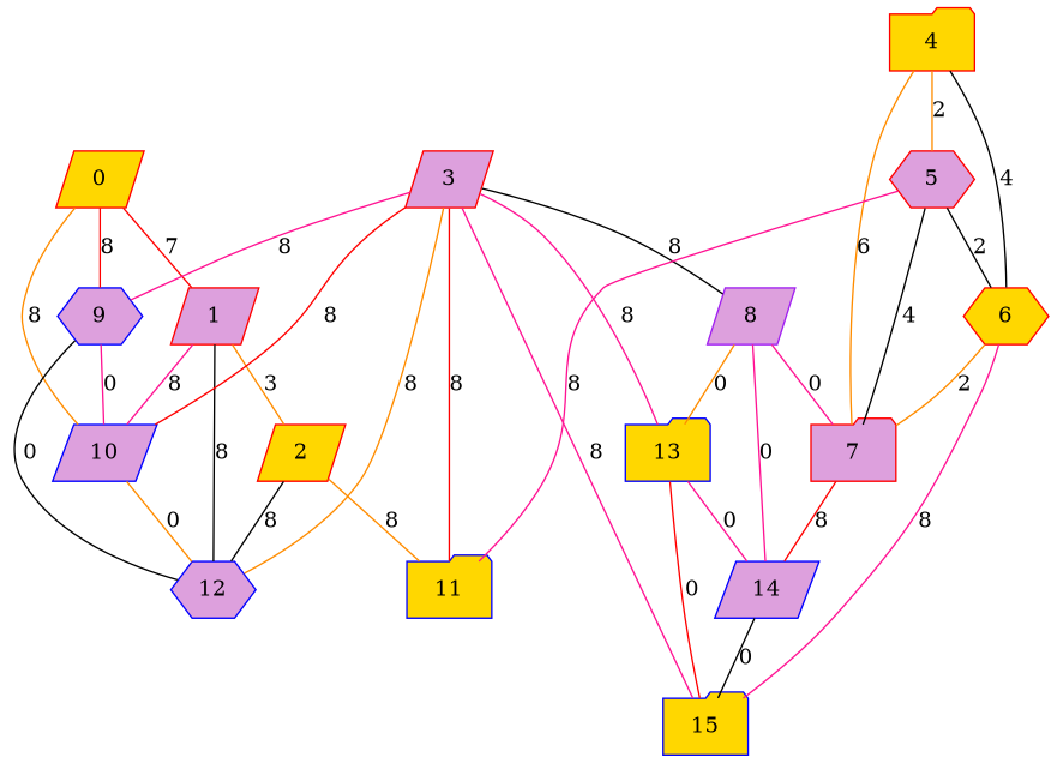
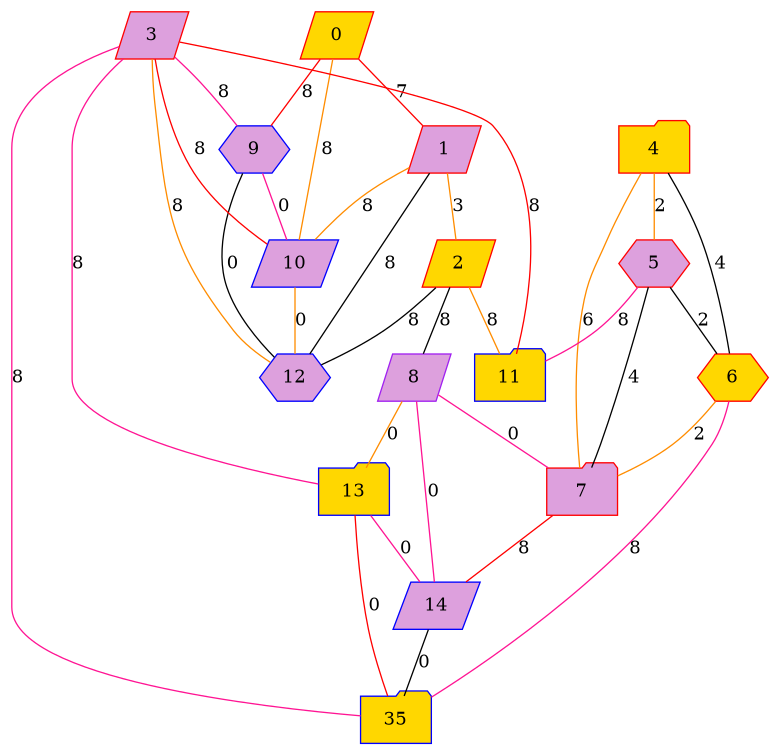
  graph {
    node [color=red fillcolor=plum shape=parallelogram style=filled weight=1]
    edge [color=darkorange]
    0 [fillcolor=gold]
    1
    9 [color=blue shape=hexagon weight=3]
    10 [color=blue weight=3]
    2 [fillcolor=gold]
    12 [color=blue shape=hexagon weight=3]
    11 [color=blue fillcolor=gold shape=folder weight=3]
    3
    8 [color=purple weight=4]
    13 [color=blue fillcolor=gold shape=folder weight=3]
-   15 [color=blue fillcolor=gold shape=folder weight=3]
+   15 [color=blue fillcolor=gold shape=folder weight=3 label=35]
    14 [color=blue weight=3]
    7 [shape=folder]
    4 [fillcolor=gold shape=folder]
    5 [shape=hexagon]
    6 [fillcolor=gold shape=hexagon]
    0 -- 1 [color=red label=7]
    0 -- 9 [color=red label=8]
    0 -- 10 [label=8]
-   1 -- 10 [color=deeppink label=8]
+   1 -- 10 [label=8]
    1 -- 2 [label=3]
    1 -- 12 [color=black label=8]
    9 -- 10 [color=deeppink label=0]
    9 -- 12 [color=black label=0]
    10 -- 12 [label=0]
    2 -- 12 [color=black label=8]
    2 -- 11 [label=8]
    3 -- 9 [color=deeppink label=8]
    3 -- 10 [color=red label=8]
    3 -- 12 [label=8]
    3 -- 11 [color=red label=8]
-   3 -- 8 [color=black label=8]
+   2 -- 8 [color=black label=8]
    3 -- 13 [color=deeppink label=8]
    3 -- 15 [color=deeppink label=8]
    8 -- 13 [label=0]
    8 -- 14 [color=deeppink label=0]
    8 -- 7 [color=deeppink label=0]
    13 -- 15 [color=red label=0]
    13 -- 14 [color=deeppink label=0]
    14 -- 15 [color=black label=0]
    7 -- 14 [color=red label=8]
    4 -- 7 [label=6]
    4 -- 5 [label=2]
    4 -- 6 [color=black label=4]
    5 -- 11 [color=deeppink label=8]
    5 -- 7 [color=black label=4]
    5 -- 6 [color=black label=2]
    6 -- 15 [color=deeppink label=8]
    6 -- 7 [label=2]
  }
